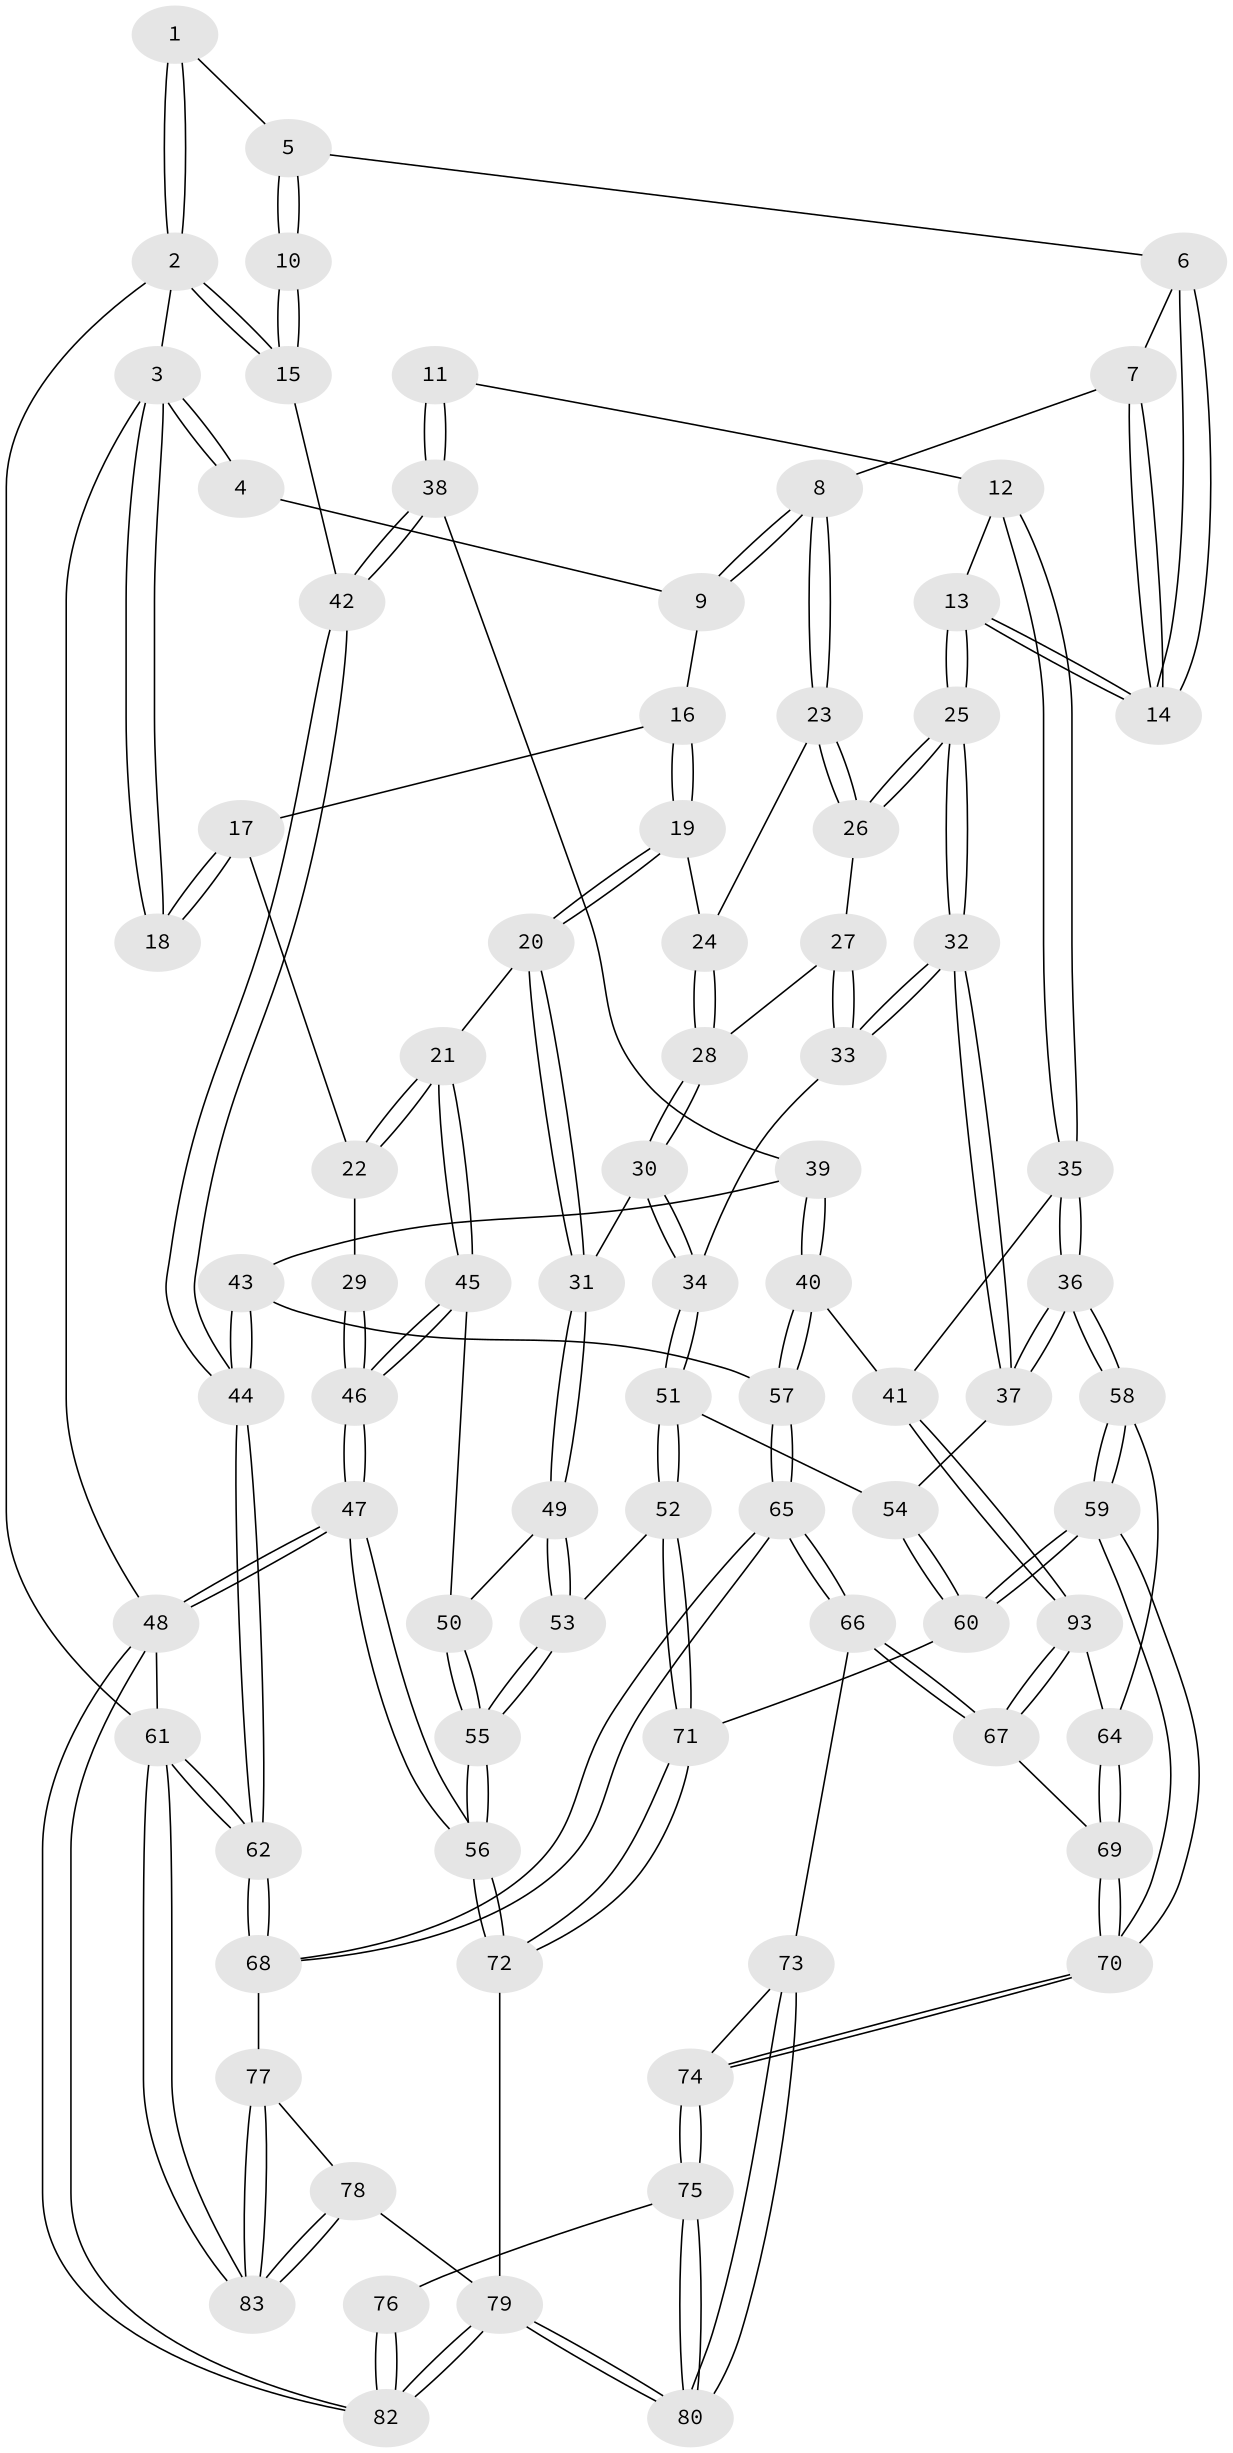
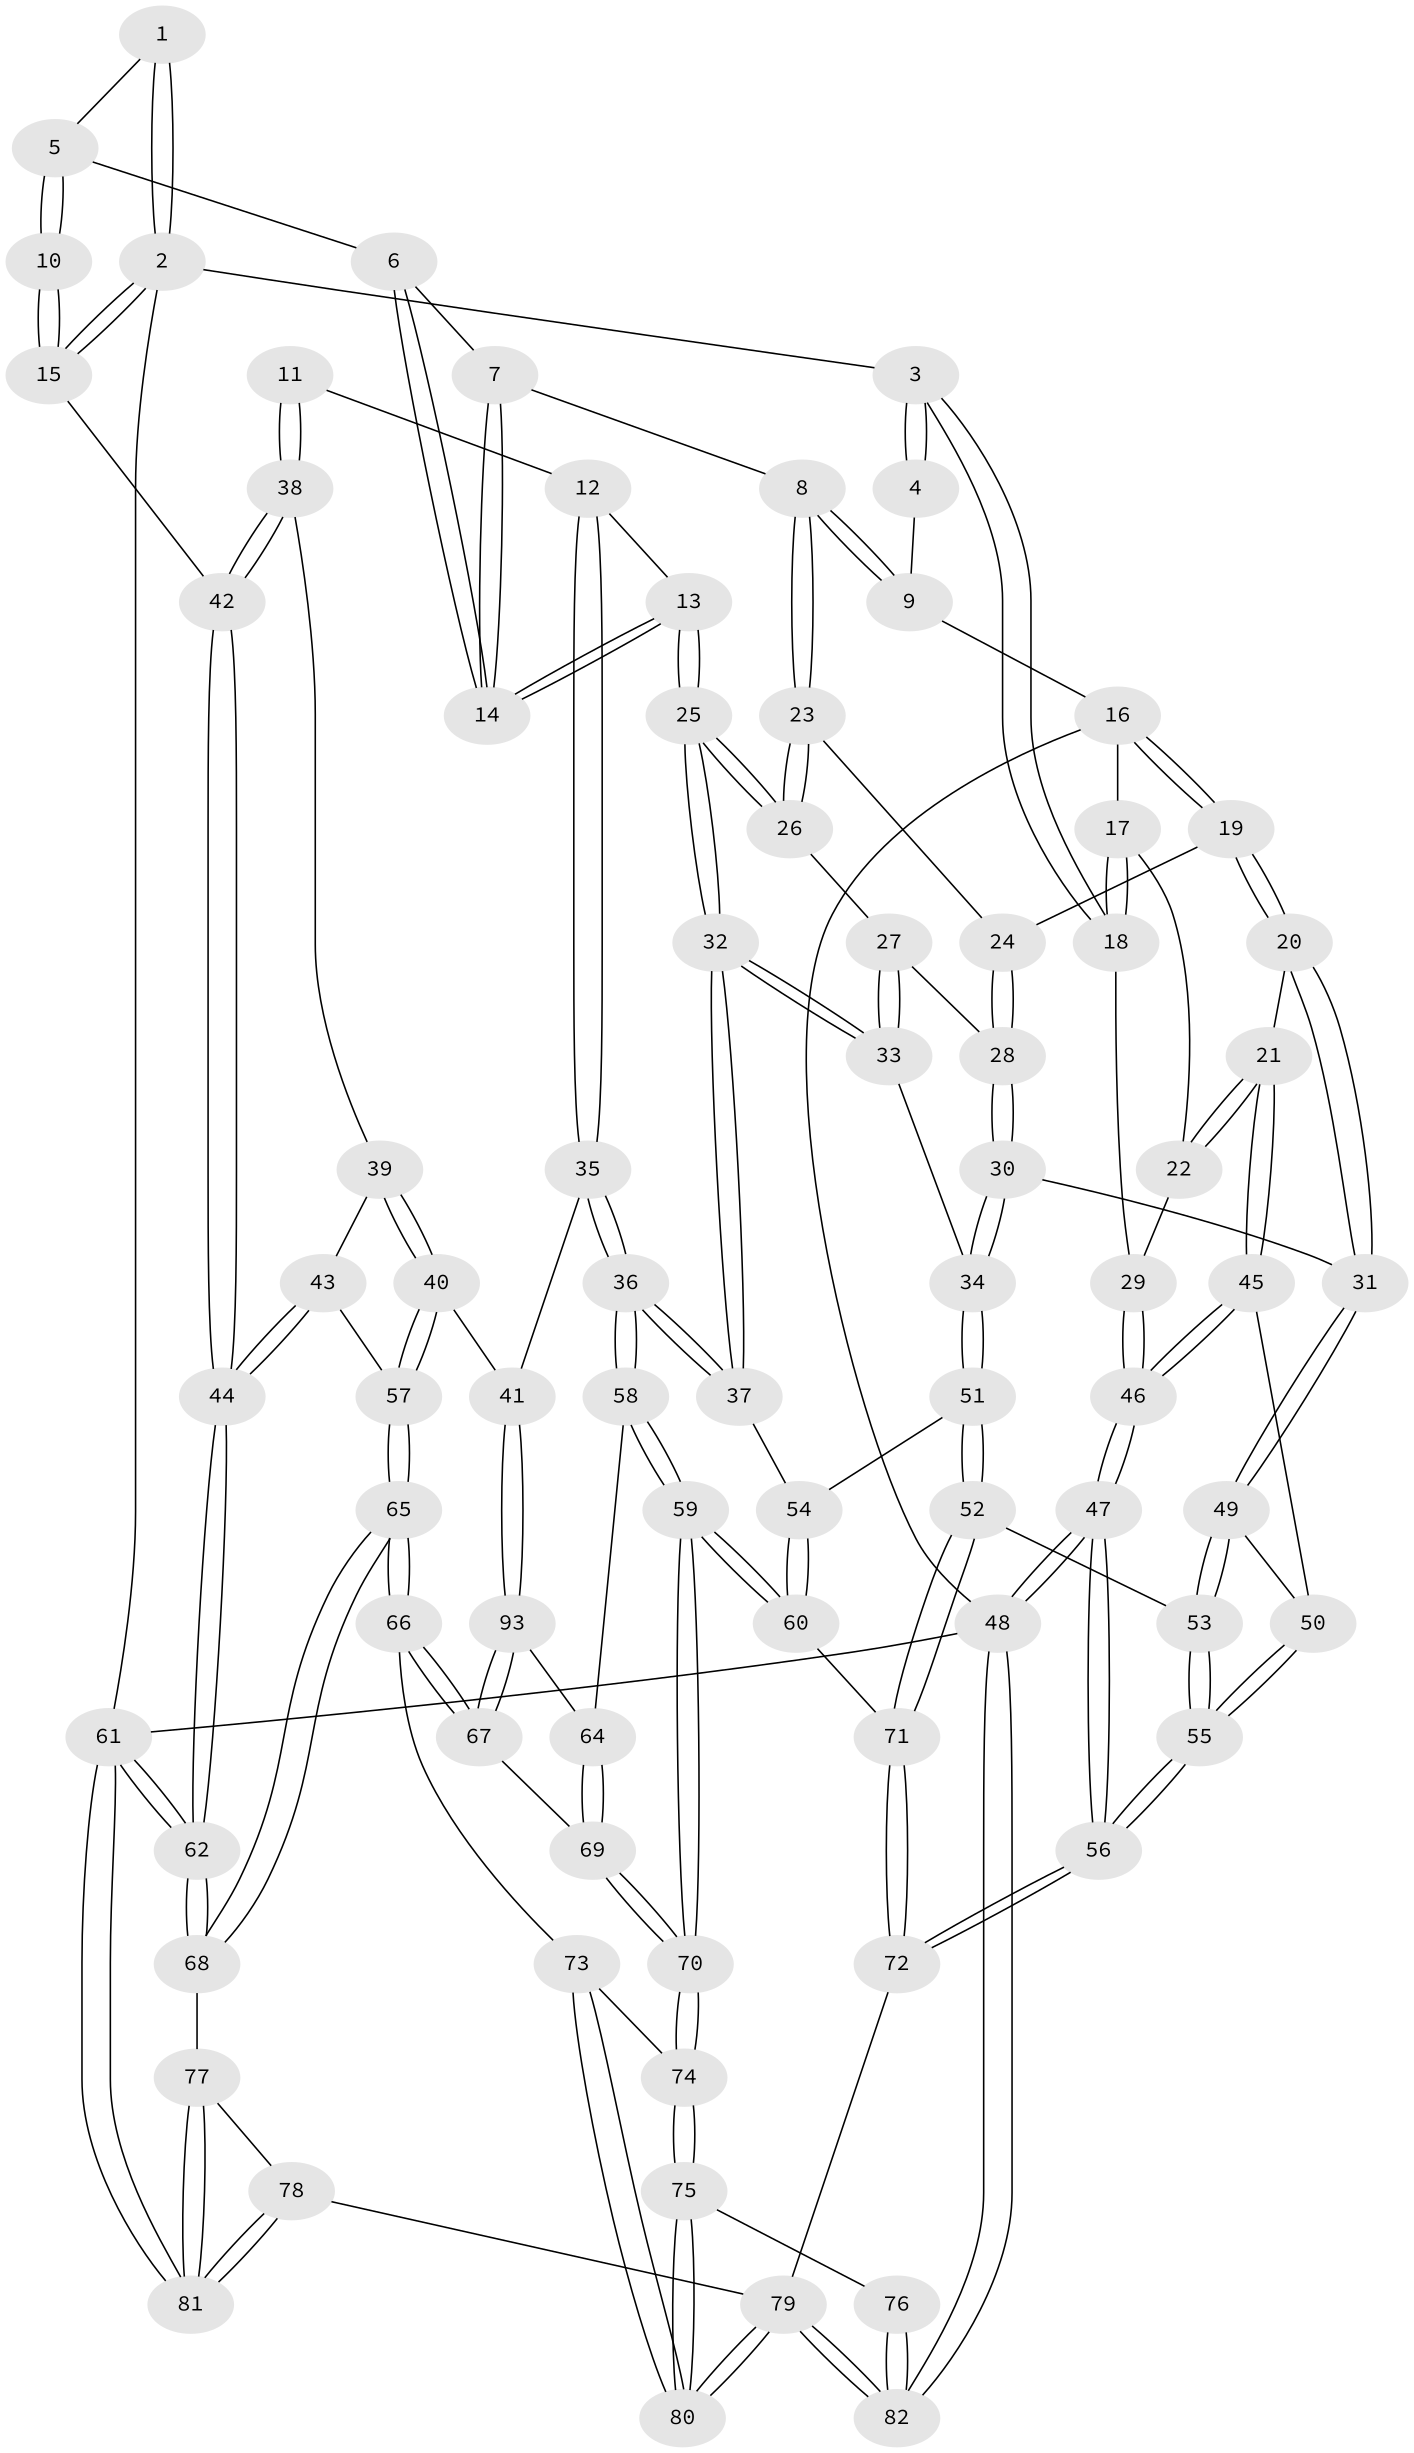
  graph {
    fontname="Source Code Pro"
    node [color=gray90 fontname="Source Code Pro" style=filled]
    edge [fontname="Source Code Pro"]
    1
    2
    5
    3
    15
    61
    6
    10
    4
    18
    48
    42
    62
-   81 [label=83]
+   81
    9
    29
    82
    16
    7
    14
    8
    23
    24
    26
    17
    19
    11
    12
    38
    13
    35
    39
    25
    36
    41
    32
    44
    22
    20
    46
    21
    31
    28
    45
    49
    50
    27
    30
    33
    37
    34
    47
    51
    53
    54
    52
    58
    n58 [label=93]
    59
    64
    60
    40
    43
    57
    65
    67
    68
    55
    56
    72
    71
    79
    66
    70
    69
    74
    77
    73
    80
    78
    75
    76
    1 -- 2
    1 -- 2
    1 -- 5
    2 -- 3
    2 -- 15
    2 -- 15
    2 -- 61
    5 -- 6
    5 -- 10
    5 -- 10
    3 -- 4
    3 -- 4
    3 -- 18
    3 -- 18
-   3 -- 48
+   16 -- 48
    15 -- 42
    61 -- 62
    61 -- 62
    61 -- 81
    61 -- 81
    6 -- 7
    6 -- 14
    6 -- 14
    10 -- 15
    10 -- 15
    4 -- 9
+   18 -- 29
    48 -- 61
    48 -- 82
    48 -- 82
    42 -- 44
    42 -- 44
    62 -- 68
    62 -- 68
    9 -- 16
    29 -- 46
    29 -- 46
    16 -- 17
    16 -- 19
    16 -- 19
    7 -- 14
    7 -- 14
    7 -- 8
    8 -- 9
    8 -- 9
    8 -- 23
    8 -- 23
    23 -- 24
    23 -- 26
    23 -- 26
    24 -- 28
    24 -- 28
    26 -- 27
    17 -- 18
    17 -- 18
    17 -- 22
    19 -- 24
    19 -- 20
    19 -- 20
    11 -- 12
    11 -- 38
    11 -- 38
    12 -- 13
    12 -- 35
    12 -- 35
    38 -- 42
    38 -- 42
    38 -- 39
    13 -- 14
    13 -- 14
    13 -- 25
    13 -- 25
    35 -- 36
    35 -- 36
    35 -- 41
    39 -- 40
    39 -- 40
    39 -- 43
    25 -- 26
    25 -- 26
    25 -- 32
    25 -- 32
    36 -- 37
    36 -- 37
    36 -- 58
    36 -- 58
    41 -- n58
    41 -- n58
    32 -- 33
    32 -- 33
    32 -- 37
    32 -- 37
    44 -- 62
    44 -- 62
    22 -- 29
    20 -- 21
    20 -- 31
    20 -- 31
    46 -- 47
    46 -- 47
    21 -- 22
    21 -- 22
    21 -- 45
    21 -- 45
    31 -- 49
    31 -- 49
    28 -- 30
    28 -- 30
    45 -- 46
    45 -- 46
    45 -- 50
    49 -- 50
    49 -- 53
    49 -- 53
    50 -- 55
    50 -- 55
    27 -- 28
    27 -- 33
    27 -- 33
    30 -- 31
    30 -- 34
    30 -- 34
    33 -- 34
    37 -- 54
    34 -- 51
    34 -- 51
    47 -- 48
    47 -- 48
    47 -- 56
    47 -- 56
    51 -- 54
    51 -- 52
    51 -- 52
    53 -- 55
    53 -- 55
    54 -- 60
    54 -- 60
    52 -- 53
    52 -- 71
    52 -- 71
    58 -- 59
    58 -- 59
    58 -- 64
    n58 -- 64
    n58 -- 67
    n58 -- 67
    59 -- 60
    59 -- 60
    59 -- 70
    59 -- 70
    64 -- 69
    64 -- 69
    60 -- 71
    40 -- 41
    40 -- 57
    40 -- 57
    43 -- 44
    43 -- 44
    43 -- 57
    57 -- 65
    57 -- 65
    65 -- 68
    65 -- 68
    65 -- 66
    65 -- 66
    67 -- 69
    68 -- 77
    55 -- 56
    55 -- 56
    56 -- 72
    56 -- 72
    72 -- 79
    71 -- 72
    71 -- 72
    79 -- 82
    79 -- 82
    79 -- 80
    79 -- 80
    66 -- 67
    66 -- 67
    66 -- 73
    70 -- 74
    70 -- 74
    69 -- 70
    69 -- 70
    74 -- 75
    74 -- 75
    77 -- 81
    77 -- 81
    77 -- 78
    73 -- 74
    73 -- 80
    73 -- 80
    78 -- 81
    78 -- 81
    78 -- 79
    75 -- 80
    75 -- 80
    75 -- 76
    76 -- 82
    76 -- 82
  }
